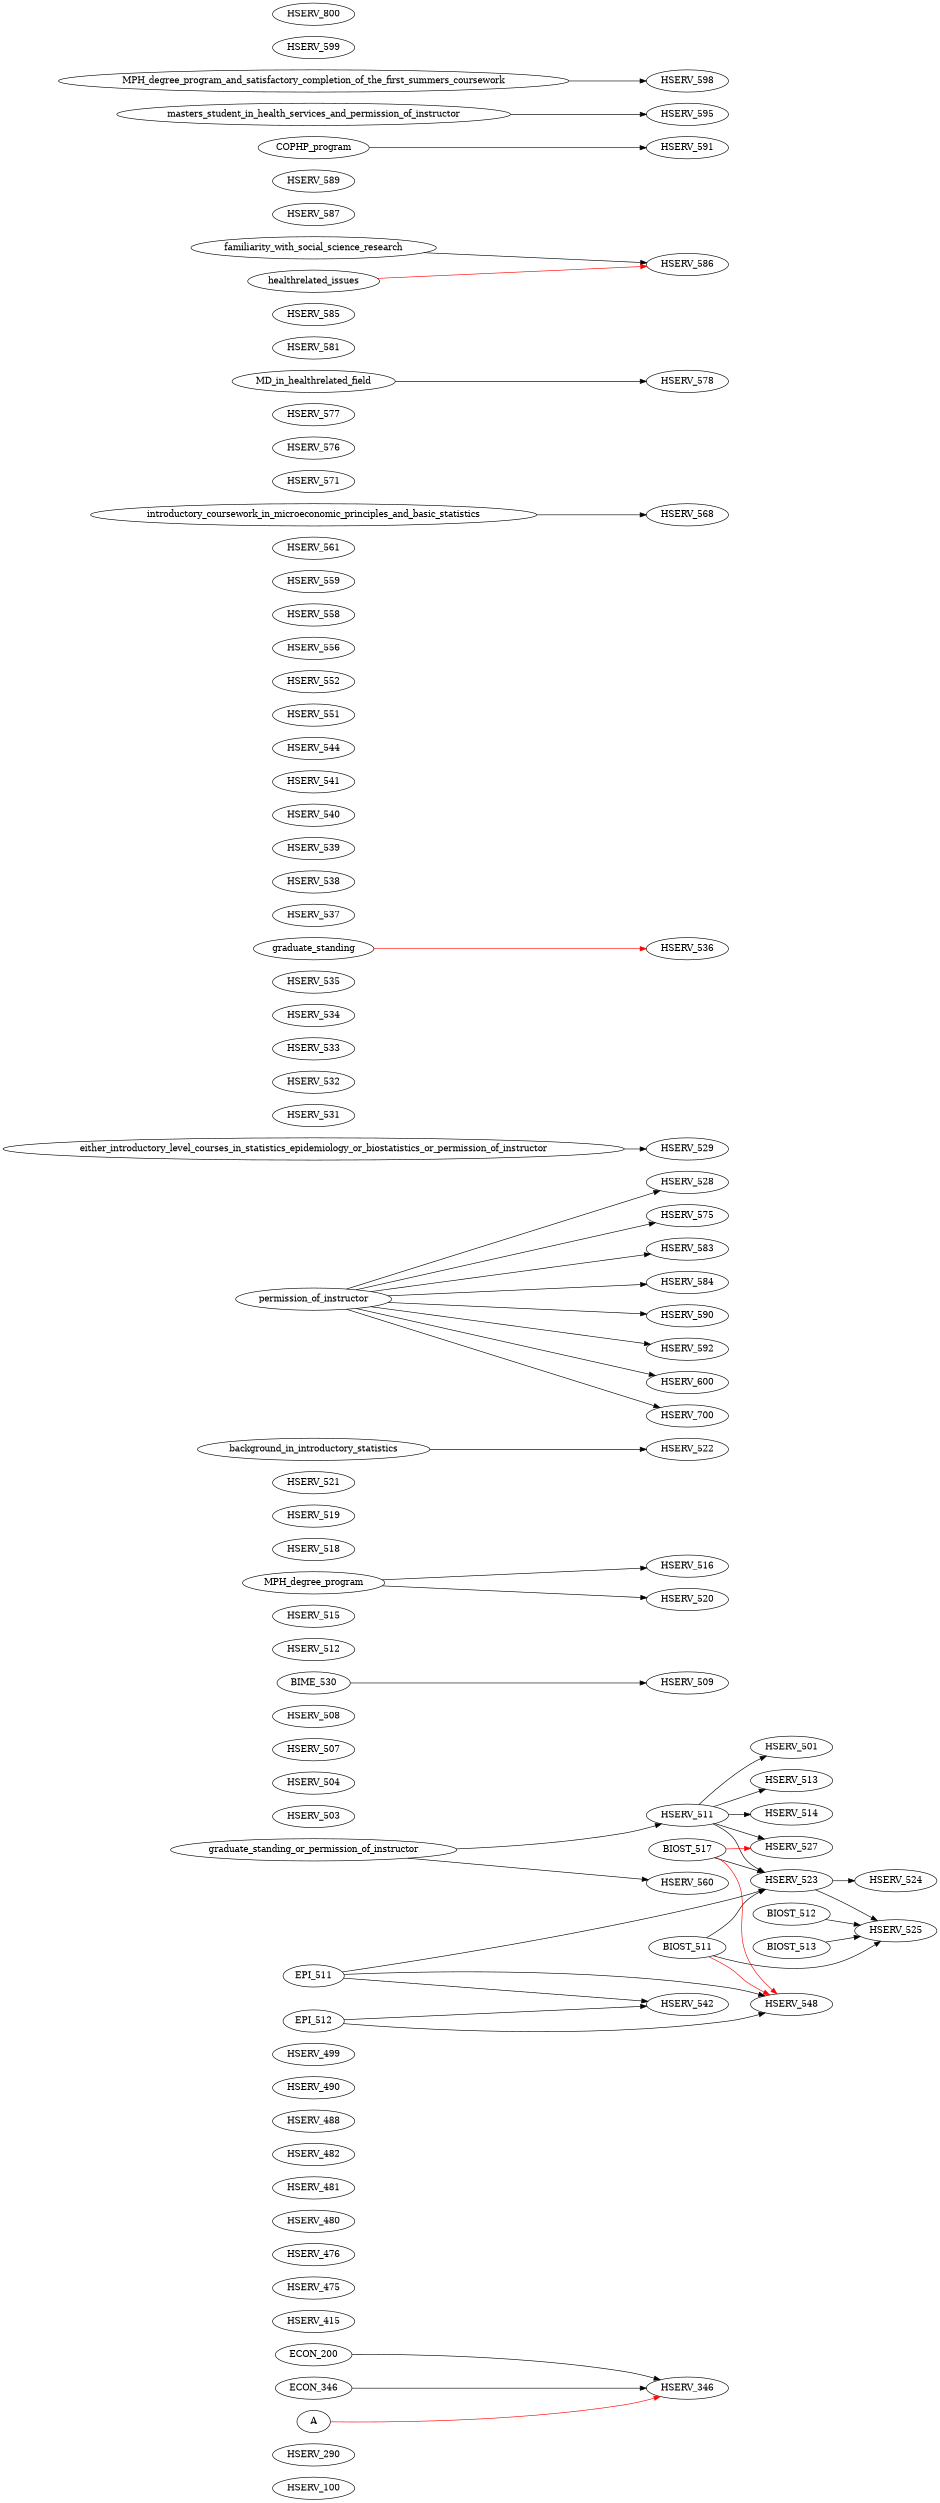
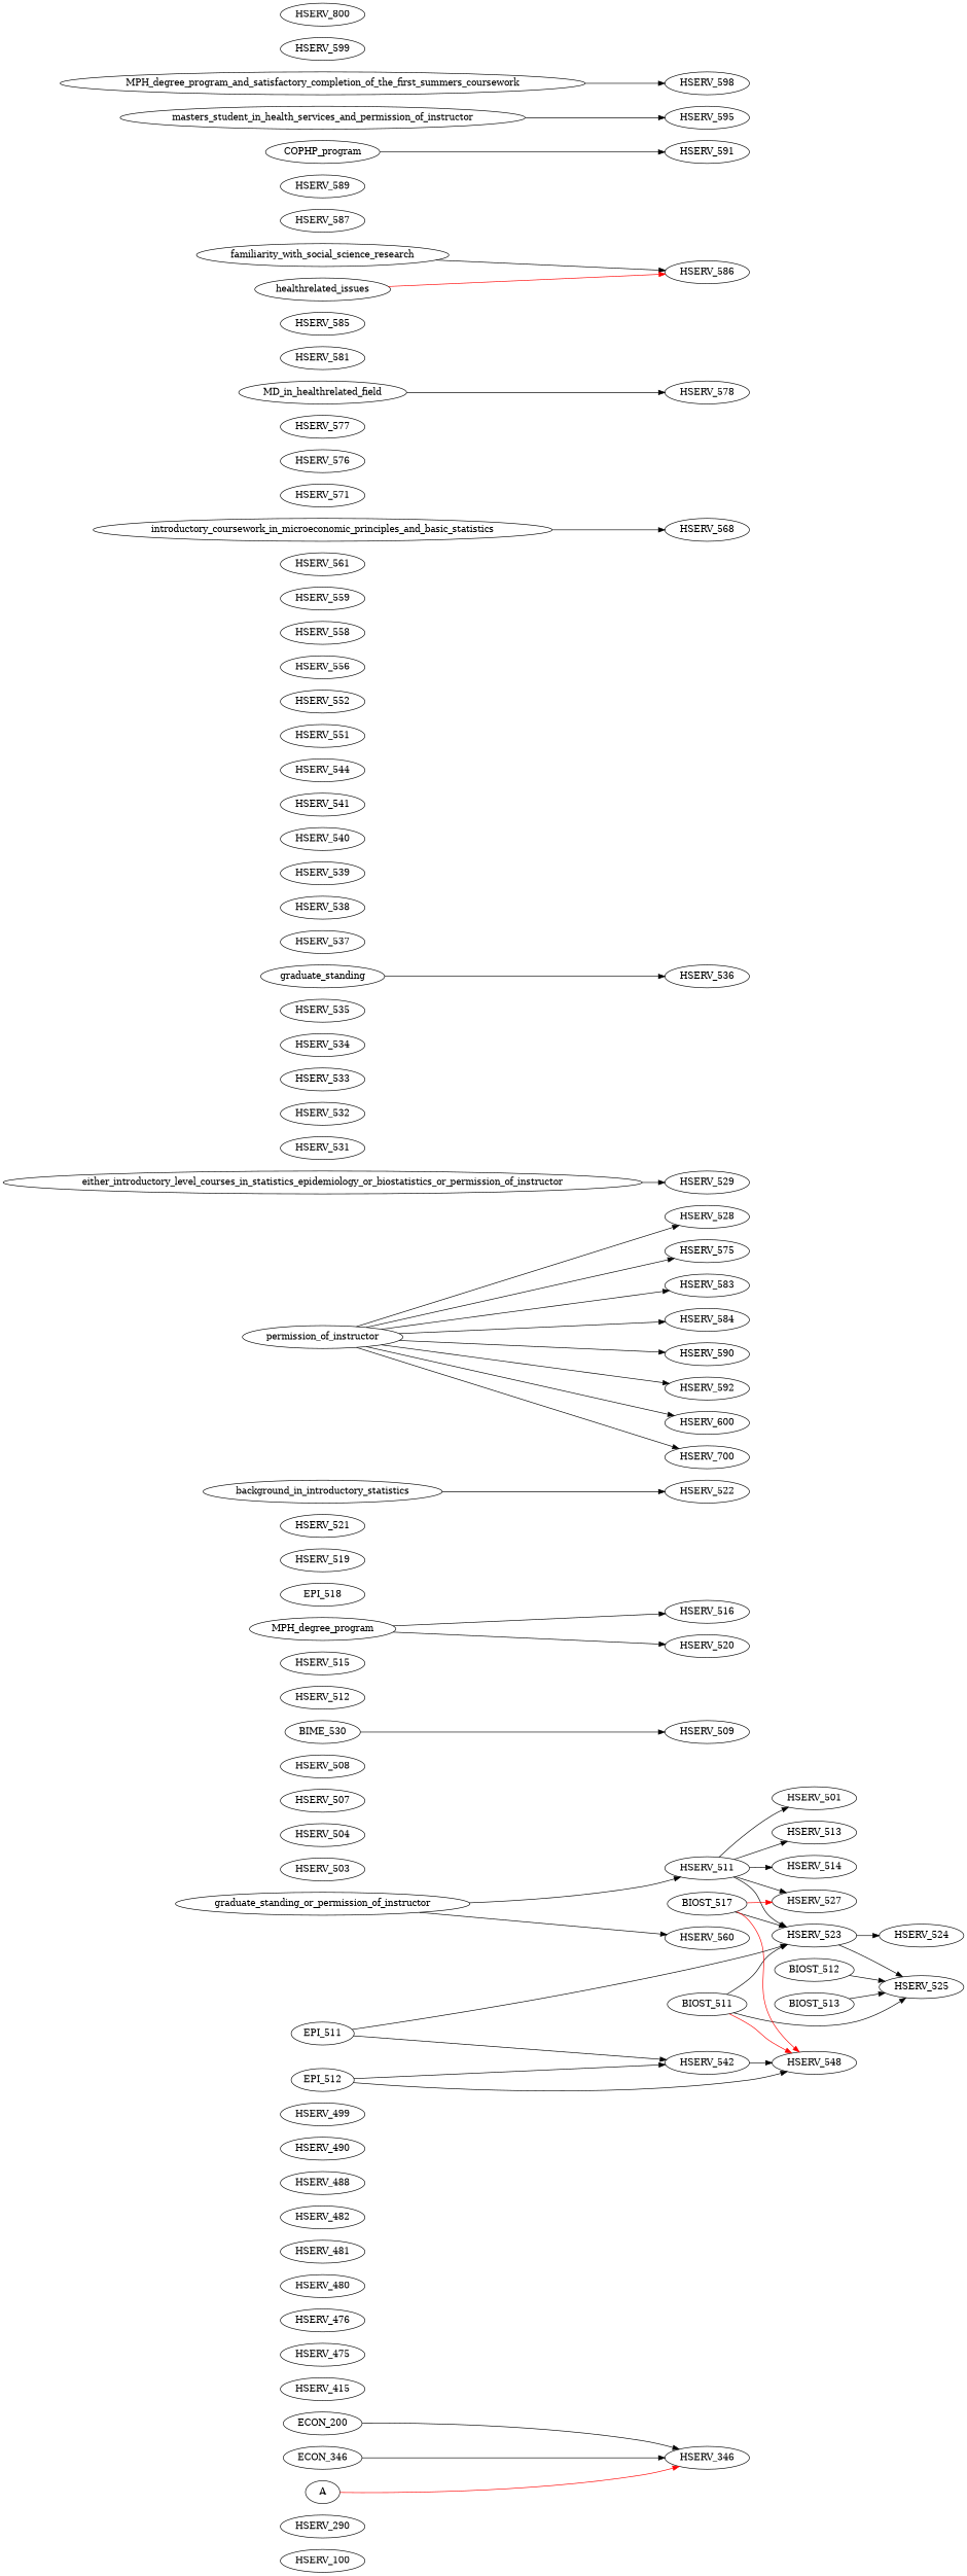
  digraph {
    rankdir=LR
    edge [color=black]
    HSERV_100
    HSERV_290
    ECON_200
    HSERV_346
    ECON_346
    A
    HSERV_415
    HSERV_475
    HSERV_476
    HSERV_480
    HSERV_481
    HSERV_482
    HSERV_488
    HSERV_490
    HSERV_499
    HSERV_511
    HSERV_501
    HSERV_513
    HSERV_514
    HSERV_523
    HSERV_527
    HSERV_524
    HSERV_525
    HSERV_503
    HSERV_504
    HSERV_507
    HSERV_508
    BIME_530
    HSERV_509
    graduate_standing_or_permission_of_instructor
    HSERV_560
    HSERV_512
    HSERV_515
    MPH_degree_program
    HSERV_516
    HSERV_520
-   HSERV_518
+   HSERV_518 [label=EPI_518]
    HSERV_519
    HSERV_521
    background_in_introductory_statistics
    HSERV_522
    BIOST_511
    HSERV_548
    BIOST_517
    EPI_511
    HSERV_542
    BIOST_512
    BIOST_513
    EPI_512
    permission_of_instructor
    HSERV_528
    HSERV_575
    HSERV_583
    HSERV_584
    HSERV_590
    HSERV_592
    HSERV_600
    HSERV_700
    either_introductory_level_courses_in_statistics_epidemiology_or_biostatistics_or_permission_of_instructor
    HSERV_529
    HSERV_531
    HSERV_532
    HSERV_533
    HSERV_534
    HSERV_535
    graduate_standing
    HSERV_536
    HSERV_537
    HSERV_538
    HSERV_539
    HSERV_540
    HSERV_541
    HSERV_544
    HSERV_551
    HSERV_552
    HSERV_556
    HSERV_558
    HSERV_559
    HSERV_561
    introductory_coursework_in_microeconomic_principles_and_basic_statistics
    HSERV_568
    HSERV_571
    HSERV_576
    HSERV_577
    MD_in_healthrelated_field
    HSERV_578
    HSERV_581
    HSERV_585
    familiarity_with_social_science_research
    HSERV_586
    healthrelated_issues
    HSERV_587
    HSERV_589
    COPHP_program
    HSERV_591
    masters_student_in_health_services_and_permission_of_instructor
    HSERV_595
    MPH_degree_program_and_satisfactory_completion_of_the_first_summers_coursework
    HSERV_598
    HSERV_599
    HSERV_800
    ECON_200 -> HSERV_346
    ECON_346 -> HSERV_346
    A -> HSERV_346 [color=red]
    HSERV_511 -> HSERV_501
    HSERV_511 -> HSERV_513
    HSERV_511 -> HSERV_514
    HSERV_511 -> HSERV_523
    HSERV_511 -> HSERV_527
    HSERV_523 -> HSERV_524
    HSERV_523 -> HSERV_525
    BIME_530 -> HSERV_509
    graduate_standing_or_permission_of_instructor -> HSERV_511
    graduate_standing_or_permission_of_instructor -> HSERV_560
    MPH_degree_program -> HSERV_516
    MPH_degree_program -> HSERV_520
    background_in_introductory_statistics -> HSERV_522
    BIOST_511 -> HSERV_523
    BIOST_511 -> HSERV_525
    BIOST_511 -> HSERV_548 [color=red]
    BIOST_517 -> HSERV_523
    BIOST_517 -> HSERV_527 [color=red]
    BIOST_517 -> HSERV_548 [color=red]
    EPI_511 -> HSERV_523
-   EPI_511 -> HSERV_548
+   HSERV_542 -> HSERV_548
    EPI_511 -> HSERV_542
    BIOST_512 -> HSERV_525
    BIOST_513 -> HSERV_525
    EPI_512 -> HSERV_548
    EPI_512 -> HSERV_542
    permission_of_instructor -> HSERV_528
    permission_of_instructor -> HSERV_575
    permission_of_instructor -> HSERV_583
    permission_of_instructor -> HSERV_584
    permission_of_instructor -> HSERV_590
    permission_of_instructor -> HSERV_592
    permission_of_instructor -> HSERV_600
    permission_of_instructor -> HSERV_700
    either_introductory_level_courses_in_statistics_epidemiology_or_biostatistics_or_permission_of_instructor -> HSERV_529
-   graduate_standing -> HSERV_536 [color=red]
+   graduate_standing -> HSERV_536
    introductory_coursework_in_microeconomic_principles_and_basic_statistics -> HSERV_568
    MD_in_healthrelated_field -> HSERV_578
    familiarity_with_social_science_research -> HSERV_586
    healthrelated_issues -> HSERV_586 [color=red]
    COPHP_program -> HSERV_591
    masters_student_in_health_services_and_permission_of_instructor -> HSERV_595
    MPH_degree_program_and_satisfactory_completion_of_the_first_summers_coursework -> HSERV_598
  }
